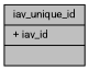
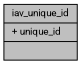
  digraph {
    fontname=Roboto
-   n1 [color=black fillcolor=grey75 fontcolor=black fontname=Roboto fontsize=10 height=0.2 label="{iav_unique_id\n|+ iav_id\l|}" shape=record style=filled width=0.4]
+   n1 [color=black fillcolor=grey75 fontcolor=black fontname=Roboto fontsize=10 height=0.2 label="{iav_unique_id\n|+ unique_id\l|}" shape=record style=filled width=0.4]
  }
